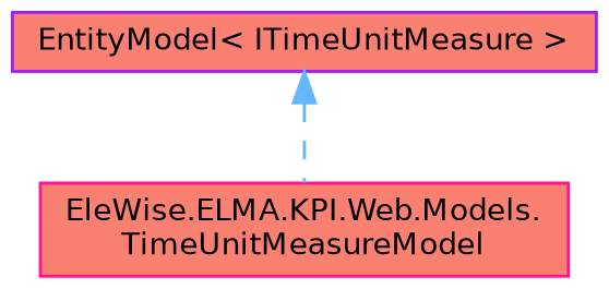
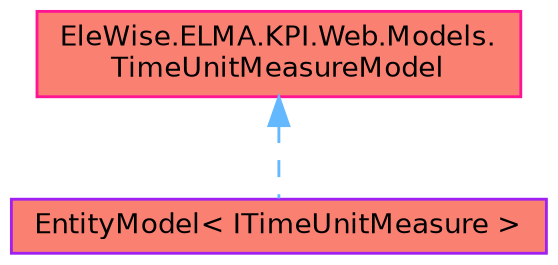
  digraph {
    node [fillcolor=salmon fontname=Helvetica fontsize=10 shape=box style=filled]
    n1 [color=deeppink fontcolor=black height=0.2 label="EleWise.ELMA.KPI.Web.Models.\lTimeUnitMeasureModel" width=0.4]
    n2 [color=purple height=0.2 label="EntityModel\< ITimeUnitMeasure \>" width=0.4]
-   n2 -> n1 [color=steelblue1 dir=back fontname=Helvetica fontsize=10 labelfontname=Helvetica labelfontsize=10 style=dashed]
+   n1 -> n2 [color=steelblue1 dir=back fontname=Helvetica fontsize=10 labelfontname=Helvetica labelfontsize=10 style=dashed]
  }
